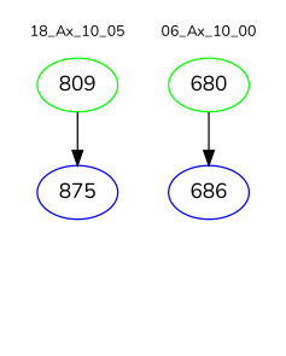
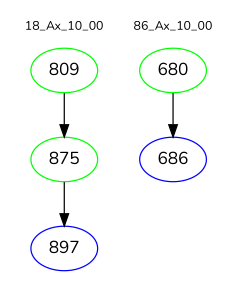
  digraph {
    fontname=Nunito
    node [color=blue fontname=Nunito]
    edge [color=black fontname=Nunito]
    n1 [color=green label=809]
-   n2 [label=875]
+   n2 [color=green label=875]
+   n3 [label=897]
    n4 [color=green label=680]
    n5 [label=686]
    subgraph cluster_1 {
      color=white
      fontsize=10
-     label="18_Ax_10_05"
+     label="18_Ax_10_00"
      n1
      n2
+     n3
    }
    subgraph cluster_2 {
      color=white
      fontsize=10
-     label="06_Ax_10_00"
+     label="86_Ax_10_00"
      n4
      n5
    }
    n1 -> n2
+   n2 -> n3
    n4 -> n5
  }
